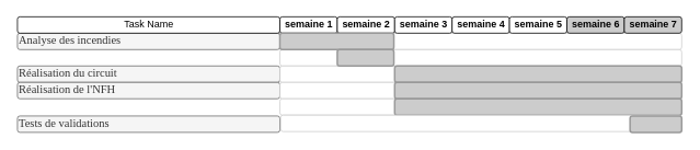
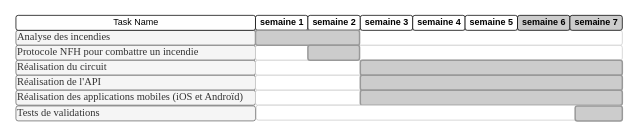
  <mxCell id="0" />
  <mxCell id="1" parent="0" />
  <mxCell id="2" value="Analyse des incendies" style="align=left;strokeColor=#666666;html=1;rounded=1;fillColor=#f5f5f5;fontColor=#333333;fontFamily=Garamond;fontStyle=0;fontSize=14;" vertex="1" parent="1"><mxGeometry x="20" y="40" width="320.0" height="20.0" as="geometry" /></mxCell>
+ <mxCell id="3" value="Protocole NFH pour combattre un incendie" style="align=left;strokeColor=#666666;html=1;rounded=1;fillColor=#f5f5f5;fontColor=#333333;fontFamily=Garamond;fontStyle=0;fontSize=14;" vertex="1" parent="1"><mxGeometry x="20" y="60" width="320" height="20" as="geometry" /></mxCell>
  <mxCell id="4" value="Réalisation du circuit" style="align=left;strokeColor=#666666;html=1;rounded=1;fillColor=#f5f5f5;fontColor=#333333;fontFamily=Garamond;fontStyle=0;fontSize=14;" vertex="1" parent="1"><mxGeometry x="20" y="80" width="320.0" height="20" as="geometry" /></mxCell>
- <mxCell id="5" value="Réalisation de l'NFH" style="align=left;strokeColor=#666666;html=1;rounded=1;fillColor=#f5f5f5;fontColor=#333333;fontFamily=Garamond;fontStyle=0;fontSize=14;" vertex="1" parent="1"><mxGeometry x="20" y="100" width="320.0" height="20" as="geometry" /></mxCell>
+ <mxCell id="5" value="Réalisation de l'API" style="align=left;strokeColor=#666666;html=1;rounded=1;fillColor=#f5f5f5;fontColor=#333333;fontFamily=Garamond;fontStyle=0;fontSize=14;" vertex="1" parent="1"><mxGeometry x="20" y="100" width="320.0" height="20" as="geometry" /></mxCell>
+ <mxCell id="6" value="Réalisation des applications mobiles (iOS et Androïd)" style="align=left;strokeColor=#666666;html=1;rounded=1;fillColor=#f5f5f5;fontColor=#333333;fontFamily=Garamond;fontStyle=0;fontSize=14;" vertex="1" parent="1"><mxGeometry x="20" y="120" width="320.0" height="20" as="geometry" /></mxCell>
  <mxCell id="7" value="Task Name" style="strokeWidth=1;fontStyle=0;html=1;rounded=1;" vertex="1" parent="1"><mxGeometry x="20" y="20" width="320" height="20" as="geometry" /></mxCell>
  <mxCell id="8" value="" style="align=left;strokeColor=#CCCCCC;html=1;rounded=1;" vertex="1" parent="1"><mxGeometry x="340" y="40" width="490" height="20" as="geometry" /></mxCell>
  <mxCell id="9" value="semaine 1" style="strokeWidth=1;fontStyle=1;html=1;rounded=1;" vertex="1" parent="1"><mxGeometry x="340" y="20" width="70" height="20" as="geometry" /></mxCell>
  <mxCell id="10" value="semaine 2" style="strokeWidth=1;fontStyle=1;html=1;rounded=1;" vertex="1" parent="1"><mxGeometry x="410" y="20" width="70" height="20" as="geometry" /></mxCell>
  <mxCell id="11" value="semaine 3" style="strokeWidth=1;fontStyle=1;html=1;rounded=1;" vertex="1" parent="1"><mxGeometry x="480" y="20" width="70" height="20" as="geometry" /></mxCell>
  <mxCell id="12" value="semaine 4" style="strokeWidth=1;fontStyle=1;html=1;rounded=1;" vertex="1" parent="1"><mxGeometry x="550" y="20" width="70" height="20" as="geometry" /></mxCell>
  <mxCell id="13" value="semaine 5" style="strokeWidth=1;fontStyle=1;html=1;rounded=1;" vertex="1" parent="1"><mxGeometry x="620" y="20" width="70" height="20" as="geometry" /></mxCell>
  <mxCell id="14" value="semaine 6" style="strokeWidth=1;fontStyle=1;html=1;rounded=1;fillColor=#cccccc;" vertex="1" parent="1"><mxGeometry x="690" y="20" width="70" height="20" as="geometry" /></mxCell>
  <mxCell id="15" value="semaine 7" style="strokeWidth=1;fontStyle=1;html=1;rounded=1;fillColor=#cccccc;" vertex="1" parent="1"><mxGeometry x="760" y="20" width="70" height="20" as="geometry" /></mxCell>
  <mxCell id="16" value="" style="align=left;strokeColor=#CCCCCC;html=1;rounded=1;" vertex="1" parent="1"><mxGeometry x="340" y="60" width="490" height="20" as="geometry" /></mxCell>
  <mxCell id="17" value="" style="align=left;strokeColor=#CCCCCC;html=1;rounded=1;" vertex="1" parent="1"><mxGeometry x="340" y="80" width="490" height="20" as="geometry" /></mxCell>
  <mxCell id="18" value="" style="align=left;strokeColor=#CCCCCC;html=1;rounded=1;" vertex="1" parent="1"><mxGeometry x="340" y="100" width="488" height="20" as="geometry" /></mxCell>
  <mxCell id="19" value="" style="align=left;strokeColor=#CCCCCC;html=1;rounded=1;" vertex="1" parent="1"><mxGeometry x="340" y="120" width="488" height="20" as="geometry" /></mxCell>
  <mxCell id="20" value="" style="whiteSpace=wrap;html=1;strokeWidth=2;fillColor=#CCCCCC;gradientColor=none;fontSize=14;align=center;strokeColor=#999999;rounded=1;" vertex="1" parent="1"><mxGeometry x="340" y="40" width="139" height="20" as="geometry" /></mxCell>
  <mxCell id="21" value="" style="whiteSpace=wrap;html=1;strokeWidth=2;fillColor=#CCCCCC;gradientColor=none;fontSize=14;align=center;strokeColor=#999999;rounded=1;" vertex="1" parent="1"><mxGeometry x="410" y="60" width="69" height="20" as="geometry" /></mxCell>
  <mxCell id="22" value="" style="whiteSpace=wrap;html=1;strokeWidth=2;fillColor=#CCCCCC;gradientColor=none;fontSize=14;align=center;strokeColor=#999999;rounded=1;" vertex="1" parent="1"><mxGeometry x="480" y="80" width="350" height="20" as="geometry" /></mxCell>
  <mxCell id="23" value="" style="whiteSpace=wrap;html=1;strokeWidth=2;fillColor=#CCCCCC;gradientColor=none;fontSize=14;align=center;strokeColor=#999999;rounded=1;" vertex="1" parent="1"><mxGeometry x="480" y="100" width="350" height="20" as="geometry" /></mxCell>
  <mxCell id="24" value="" style="whiteSpace=wrap;html=1;strokeWidth=2;fillColor=#CCCCCC;gradientColor=none;fontSize=14;align=center;strokeColor=#999999;rounded=1;" vertex="1" parent="1"><mxGeometry x="480" y="120" width="350" height="20" as="geometry" /></mxCell>
  <mxCell id="25" value="Tests de validations" style="align=left;strokeColor=#666666;html=1;rounded=1;fillColor=#f5f5f5;fontColor=#333333;fontFamily=Garamond;fontStyle=0;fontSize=14;" vertex="1" parent="1"><mxGeometry x="20" y="141" width="320.0" height="20" as="geometry" /></mxCell>
  <mxCell id="26" value="" style="align=left;strokeColor=#CCCCCC;html=1;rounded=1;" vertex="1" parent="1"><mxGeometry x="341" y="140" width="488" height="20" as="geometry" /></mxCell>
  <mxCell id="27" value="" style="whiteSpace=wrap;html=1;strokeWidth=2;fillColor=#CCCCCC;gradientColor=none;fontSize=14;align=center;strokeColor=#999999;rounded=1;" vertex="1" parent="1"><mxGeometry x="767" y="141" width="63" height="20" as="geometry" /></mxCell>
